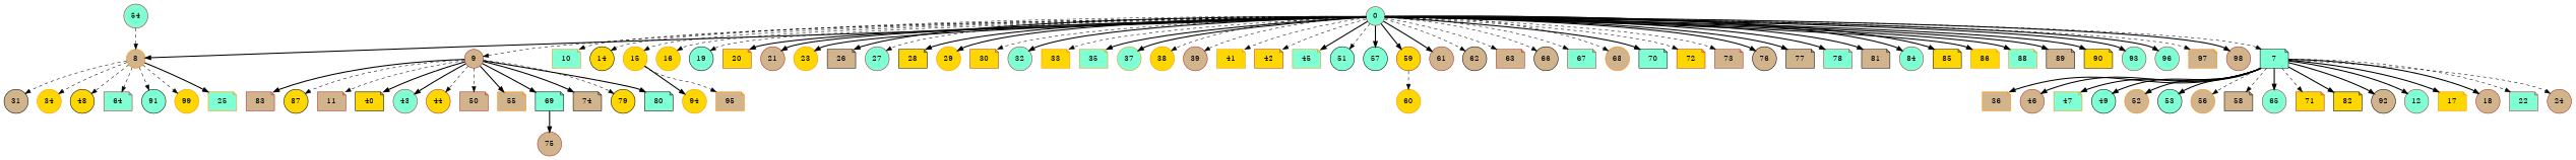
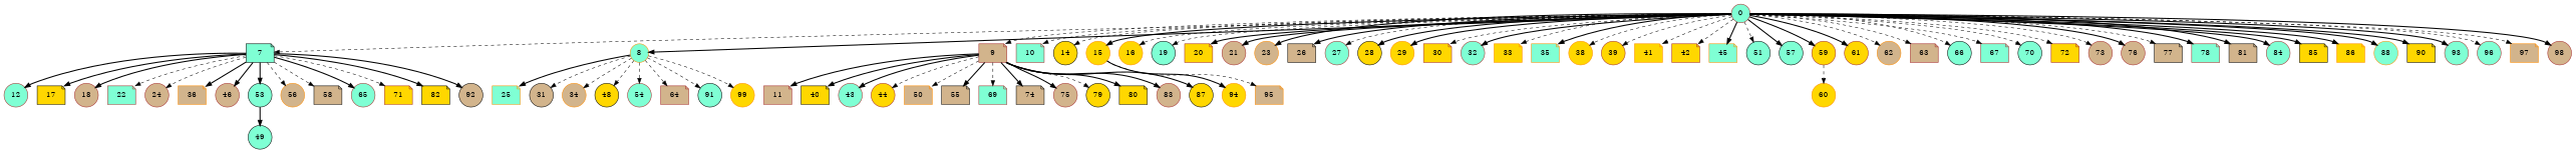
  digraph {
    node [color=brown fillcolor=aquamarine shape=circle style=filled]
    edge [style=bold]
    7 [color=black shape=note]
    0
-   8 [color=darkorange fillcolor=tan]
-   9 [fillcolor=tan]
-   10 [color=darkorange shape=note]
+   8 [color=darkorange]
+   9 [fillcolor=tan shape=note]
+   10 [shape=note]
    14 [color=black fillcolor=gold]
    15 [color=darkorange fillcolor=gold]
    16 [color=darkorange fillcolor=gold]
    19 [color=black]
    20 [fillcolor=gold shape=note]
    21 [fillcolor=tan]
-   23 [color=darkorange fillcolor=gold]
+   23 [color=darkorange fillcolor=tan]
    26 [color=black fillcolor=tan shape=note]
    27
-   28 [color=black fillcolor=gold shape=note]
+   28 [color=black fillcolor=gold]
    29 [color=darkorange fillcolor=gold]
    30 [fillcolor=gold shape=note]
    32
    33 [color=darkorange fillcolor=gold shape=note]
    35 [color=darkorange shape=note]
-   37 [color=darkorange]
    38 [color=darkorange fillcolor=gold]
-   39 [fillcolor=tan]
+   39 [fillcolor=gold]
    41 [color=darkorange fillcolor=gold shape=note]
    42 [fillcolor=gold shape=note]
    45 [color=darkorange shape=note]
    51 [color=black]
    57 [color=black]
    59 [fillcolor=gold]
-   61 [fillcolor=tan]
-   62 [color=black fillcolor=tan]
+   61 [fillcolor=gold]
+   62 [color=darkorange fillcolor=tan]
    63 [fillcolor=tan shape=note]
-   66 [color=black fillcolor=tan]
+   66 [color=black]
    67 [shape=note]
-   68 [color=darkorange fillcolor=tan]
-   70 [color=black shape=note]
+   70 [color=black]
    72 [fillcolor=gold shape=note]
-   73 [fillcolor=tan shape=note]
-   76 [color=black fillcolor=tan]
+   73 [fillcolor=tan]
+   76 [fillcolor=tan]
    77 [color=black fillcolor=tan shape=note]
    78 [shape=note]
    81 [color=black fillcolor=tan shape=note]
    84
    85 [color=black fillcolor=gold shape=note]
    86 [color=darkorange fillcolor=gold shape=note]
-   88 [color=darkorange shape=note]
-   89 [color=black fillcolor=tan shape=note]
+   88 [color=darkorange]
    90 [color=black fillcolor=gold shape=note]
    93
    96
    97 [color=darkorange fillcolor=tan shape=note]
    98 [fillcolor=tan]
    12
-   17 [color=darkorange fillcolor=gold shape=note]
+   17 [color=black fillcolor=gold shape=note]
    18 [fillcolor=tan]
    22 [shape=note]
    24 [fillcolor=tan]
    36 [color=darkorange fillcolor=tan shape=note]
    46 [fillcolor=tan]
-   47 [color=darkorange shape=note]
    49 [color=black]
-   52 [color=darkorange fillcolor=tan]
    53 [color=black]
    56 [color=darkorange fillcolor=tan]
    58 [color=black fillcolor=tan shape=note]
    65
    71 [fillcolor=gold shape=note]
    82 [color=black fillcolor=gold shape=note]
    92 [color=black fillcolor=tan]
    25 [color=darkorange shape=note]
    31 [color=black fillcolor=tan]
-   34 [color=darkorange fillcolor=gold]
+   34 [color=darkorange fillcolor=tan]
    48 [color=black fillcolor=gold]
    54
-   64 [shape=note]
+   64 [fillcolor=tan shape=note]
    91 [color=black]
    99 [color=darkorange fillcolor=gold]
    n78 [fillcolor=tan label=11 shape=note]
    40 [color=black fillcolor=gold shape=note]
    43
    44 [fillcolor=gold]
-   50 [fillcolor=tan shape=note]
-   55 [color=darkorange fillcolor=tan shape=note]
-   69 [color=black shape=note]
+   50 [color=darkorange fillcolor=tan shape=note]
+   55 [color=black fillcolor=tan shape=note]
+   69 [shape=note]
    74 [color=black fillcolor=tan shape=note]
    75 [fillcolor=tan]
    79 [color=black fillcolor=gold]
-   80 [color=black shape=note]
-   83 [fillcolor=tan shape=note]
+   80 [color=black fillcolor=gold shape=note]
+   83 [fillcolor=tan]
    87 [color=black fillcolor=gold]
    94 [color=darkorange fillcolor=gold]
    95 [color=darkorange fillcolor=tan shape=note]
    60 [color=darkorange fillcolor=gold]
    7 -> 12
    7 -> 17
    7 -> 18
    7 -> 22 [style=dashed]
    7 -> 24 [style=dashed]
    7 -> 36
    7 -> 46
-   7 -> 47
-   7 -> 49
-   7 -> 52
+   53 -> 49
    7 -> 53
    7 -> 56 [style=dashed]
    7 -> 58 [style=dashed]
    7 -> 65
    7 -> 71 [style=dashed]
    7 -> 82
    7 -> 92
    0 -> 7 [style=dashed]
    0 -> 8
    0 -> 9 [style=dashed]
    0 -> 10 [style=dashed]
    0 -> 14 [style=dashed]
-   0 -> 15 [style=dashed]
+   0 -> 15
    0 -> 16 [style=dashed]
    0 -> 19 [style=dashed]
    0 -> 20
    0 -> 21
    0 -> 23
    0 -> 26
    0 -> 27 [style=dashed]
    0 -> 28
    0 -> 29
    0 -> 30 [style=dashed]
    0 -> 32
    0 -> 33 [style=dashed]
    0 -> 35
-   0 -> 37
    0 -> 38 [style=dashed]
    0 -> 39 [style=dashed]
    0 -> 41 [style=dashed]
    0 -> 42 [style=dashed]
    0 -> 45
    0 -> 51 [style=dashed]
    0 -> 57
    0 -> 59
    0 -> 61
    0 -> 62 [style=dashed]
    0 -> 63 [style=dashed]
    0 -> 66 [style=dashed]
    0 -> 67 [style=dashed]
-   0 -> 68 [style=dashed]
-   0 -> 70
+   0 -> 70 [style=dashed]
    0 -> 72 [style=dashed]
    0 -> 73 [style=dashed]
    0 -> 76
-   0 -> 77
+   0 -> 77 [style=dashed]
    0 -> 78
    0 -> 81
    0 -> 84
    0 -> 85
    0 -> 86
    0 -> 88
-   0 -> 89
    0 -> 90
    0 -> 93
-   0 -> 96
+   0 -> 96 [style=dashed]
    0 -> 97 [style=dashed]
    0 -> 98
    8 -> 25
    8 -> 31 [style=dashed]
    8 -> 34 [style=dashed]
    8 -> 48 [style=dashed]
-   54 -> 8 [style=dashed]
+   8 -> 54 [style=dashed]
    8 -> 64 [style=dashed]
    8 -> 91 [style=dashed]
    8 -> 99 [style=dashed]
-   9 -> n78 [style=dashed]
+   9 -> n78
    9 -> 40
    9 -> 43
    9 -> 44 [style=dashed]
    9 -> 50 [style=dashed]
    9 -> 55
-   9 -> 69
+   9 -> 69 [style=dashed]
    9 -> 74
-   69 -> 75
+   9 -> 75
    9 -> 79 [style=dashed]
    9 -> 80
    9 -> 83
-   9 -> 87 [style=dashed]
+   9 -> 87
    15 -> 94
    15 -> 95 [style=dashed]
    59 -> 60 [style=dashed]
  }
